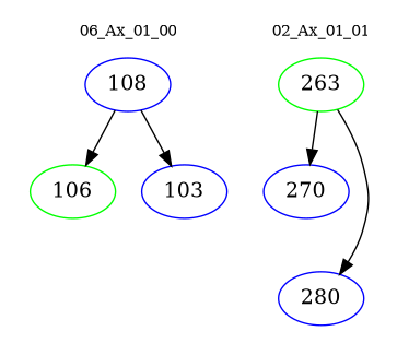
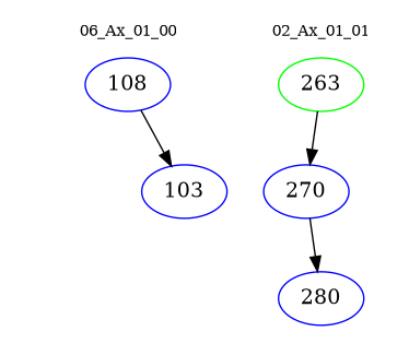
  digraph {
    node [color=blue]
    edge [color=black]
    n1 [label=108]
-   n2 [color=green label=106]
    n3 [label=103]
    n4 [label=270]
    n5 [color=green label=263]
    n6 [label=280]
    subgraph cluster_1 {
      color=white
      fontsize=10
      label="06_Ax_01_00"
      n1
-     n2
      n3
    }
    subgraph cluster_2 {
      color=white
      fontsize=10
      label="02_Ax_01_01"
      n4
      n5
      n6
    }
-   n1 -> n2
    n1 -> n3
-   n5 -> n6
+   n4 -> n6
    n5 -> n4
  }
